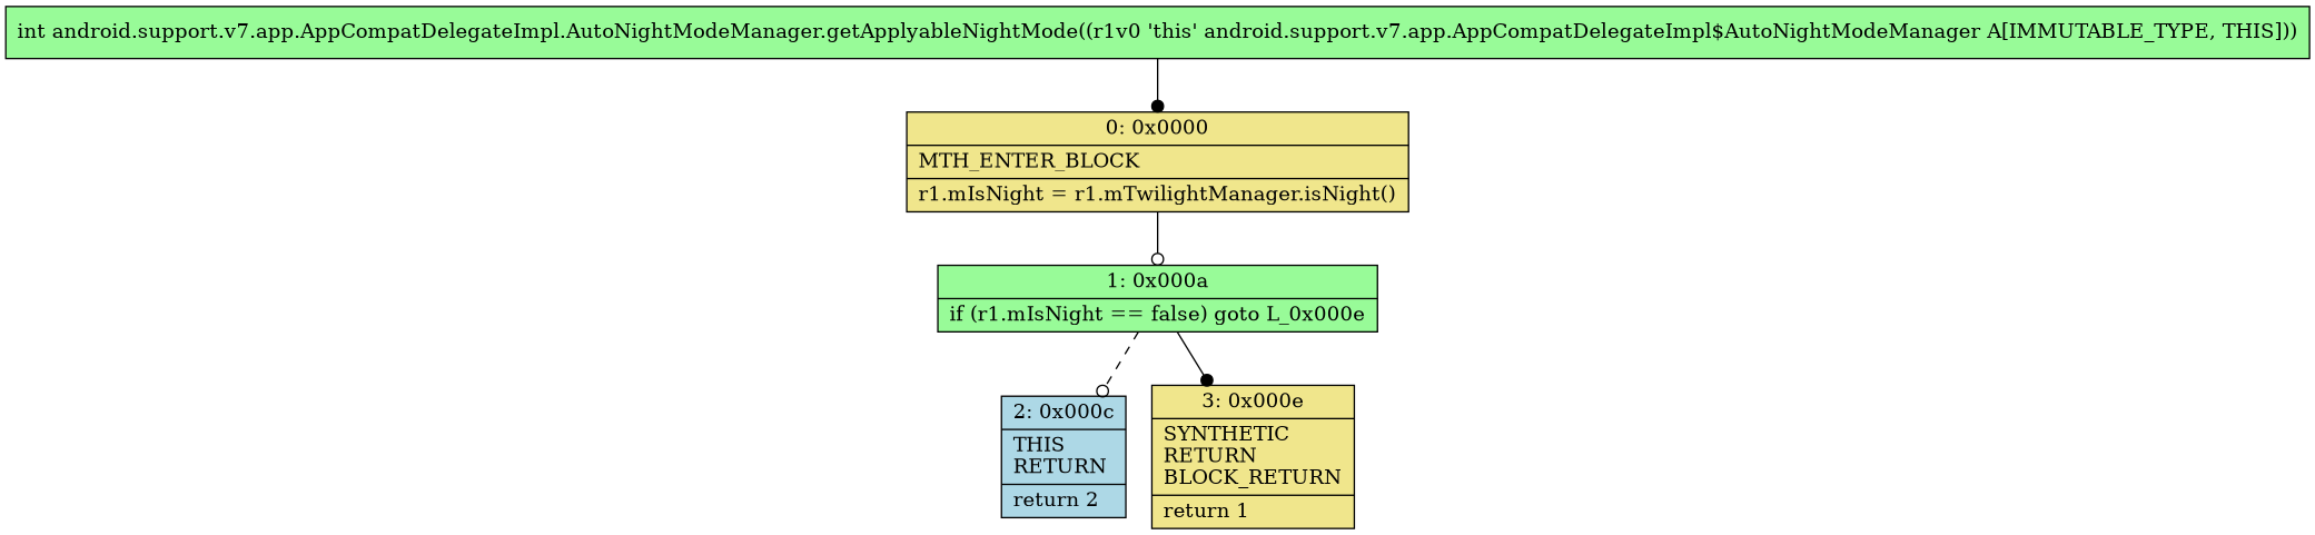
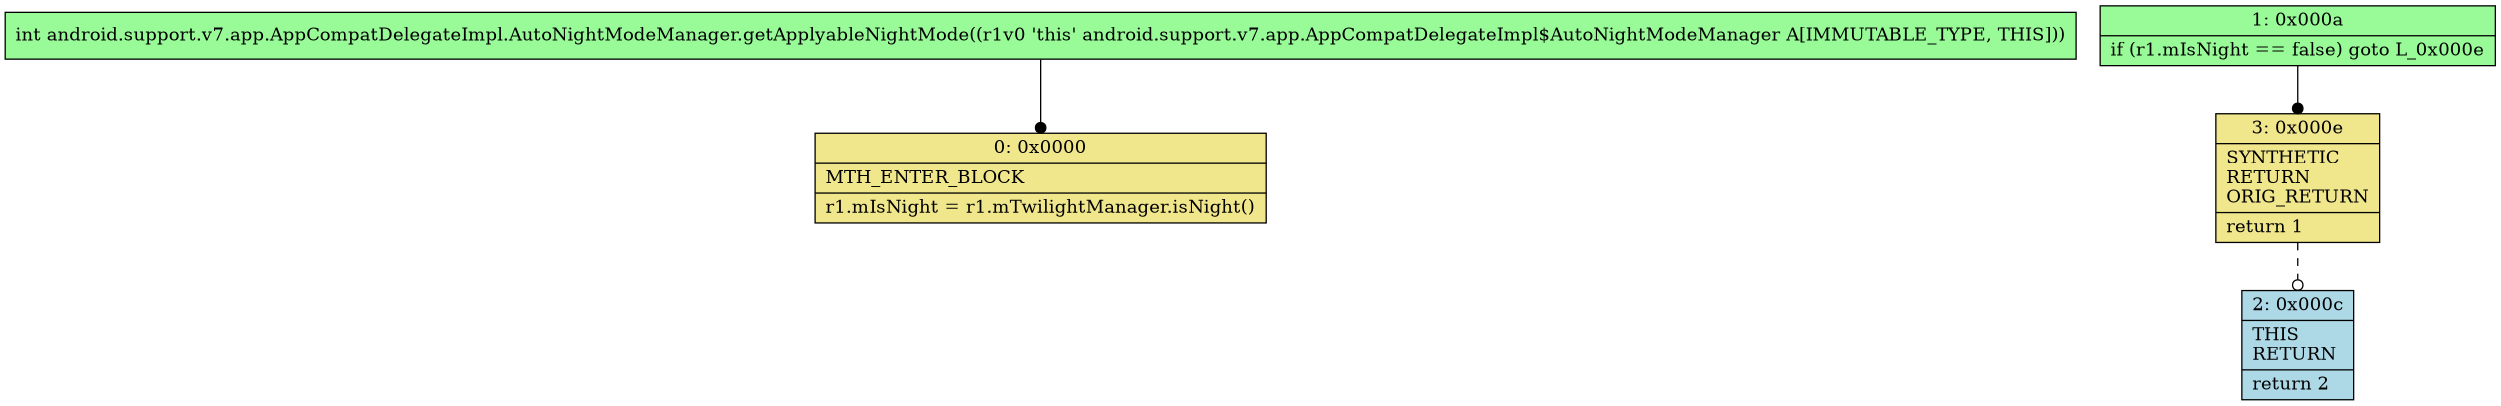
  digraph {
    node [fillcolor=khaki shape=record style=filled]
    edge [arrowhead=odot]
    n1 [label="{0\:\ 0x0000|MTH_ENTER_BLOCK\l|r1.mIsNight = r1.mTwilightManager.isNight()\l}"]
    n2 [fillcolor=palegreen label="{1\:\ 0x000a|if (r1.mIsNight == false) goto L_0x000e\l}"]
    n3 [fillcolor=lightblue label="{2\:\ 0x000c|THIS\lRETURN\l|return 2\l}"]
-   n4 [label="{3\:\ 0x000e|SYNTHETIC\lRETURN\lBLOCK_RETURN\l|return 1\l}"]
+   n4 [label="{3\:\ 0x000e|SYNTHETIC\lRETURN\lORIG_RETURN\l|return 1\l}"]
    n5 [fillcolor=palegreen label="{int android.support.v7.app.AppCompatDelegateImpl.AutoNightModeManager.getApplyableNightMode((r1v0 'this' android.support.v7.app.AppCompatDelegateImpl$AutoNightModeManager A[IMMUTABLE_TYPE, THIS])) }"]
-   n1 -> n2
-   n2 -> n3 [style=dashed]
+   n4 -> n3 [style=dashed]
    n2 -> n4 [arrowhead=dot]
    n5 -> n1 [arrowhead=dot]
  }
